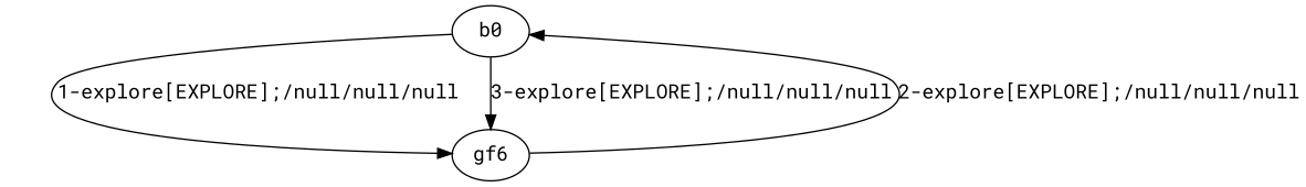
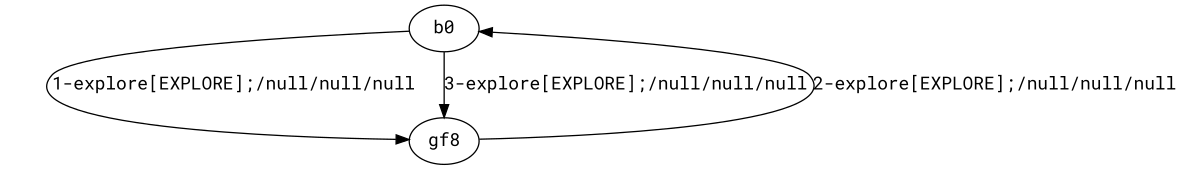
  digraph {
    fontname="Roboto Mono"
    node [fontname="Roboto Mono"]
    edge [fontname="Roboto Mono"]
    b0
-   gf6
+   gf6 [label=gf8]
    b0 -> gf6 [label="1-explore[EXPLORE];/null/null/null"]
    b0 -> gf6 [label="3-explore[EXPLORE];/null/null/null"]
    gf6 -> b0 [label="2-explore[EXPLORE];/null/null/null"]
  }
